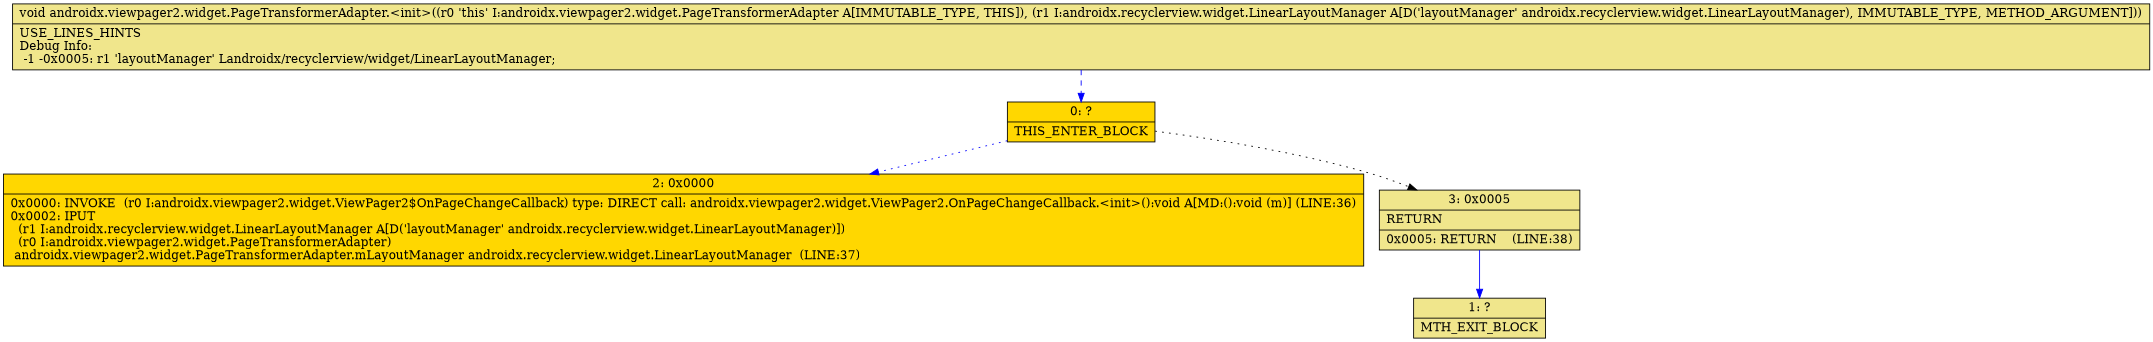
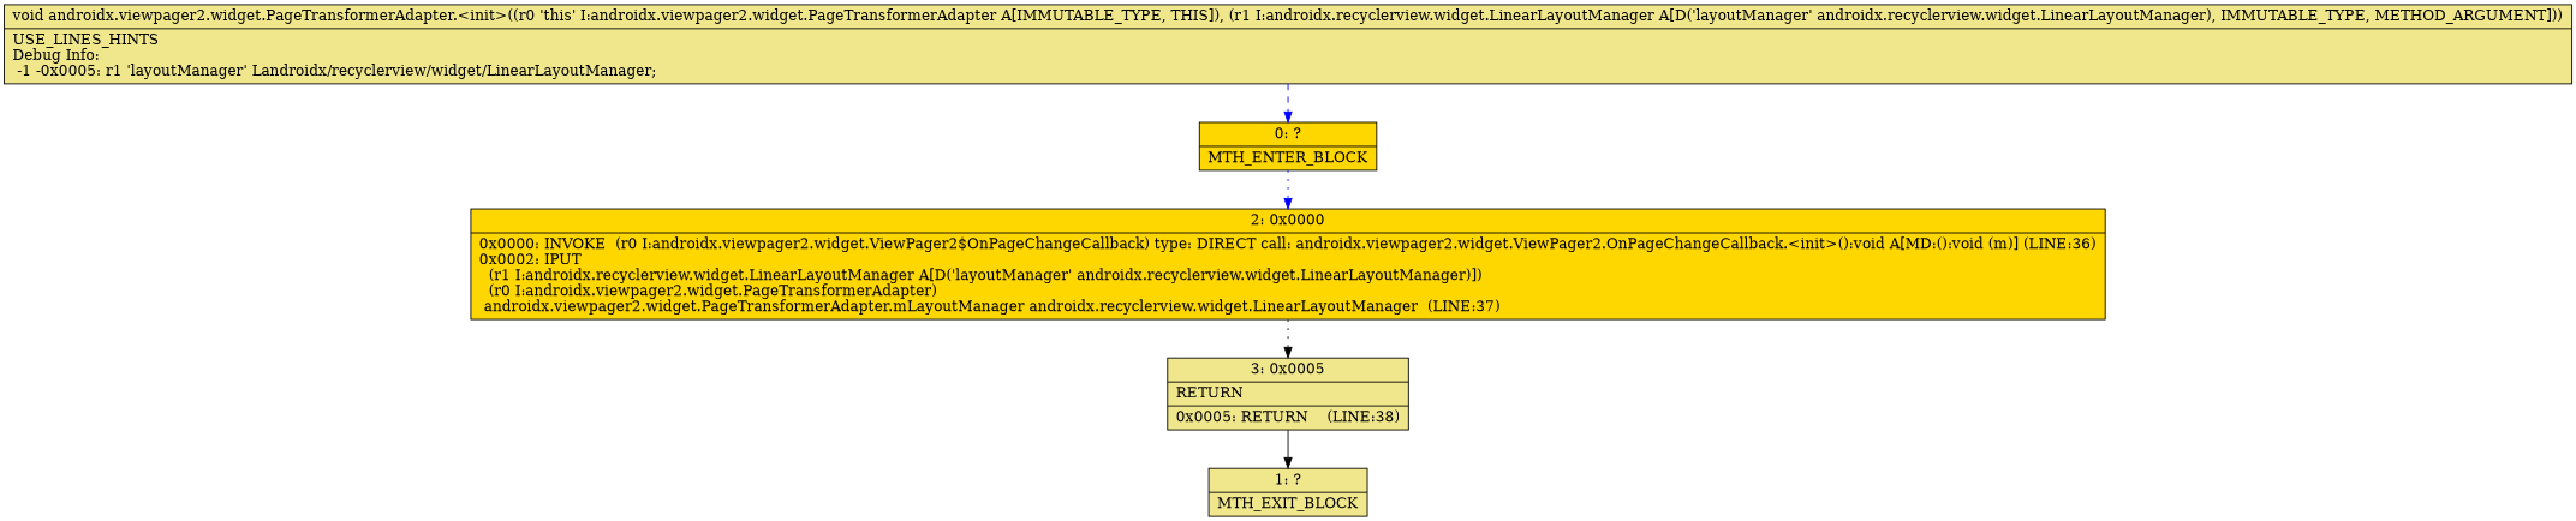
  digraph {
    node [fillcolor=khaki shape=record style=filled]
    edge [color=blue style=dotted]
-   n1 [fillcolor=gold label="{0\:\ ?|THIS_ENTER_BLOCK\l}"]
+   n1 [fillcolor=gold label="{0\:\ ?|MTH_ENTER_BLOCK\l}"]
    n2 [fillcolor=gold label="{2\:\ 0x0000|0x0000: INVOKE  (r0 I:androidx.viewpager2.widget.ViewPager2$OnPageChangeCallback) type: DIRECT call: androidx.viewpager2.widget.ViewPager2.OnPageChangeCallback.\<init\>():void A[MD:():void (m)] (LINE:36)\l0x0002: IPUT  \l  (r1 I:androidx.recyclerview.widget.LinearLayoutManager A[D('layoutManager' androidx.recyclerview.widget.LinearLayoutManager)])\l  (r0 I:androidx.viewpager2.widget.PageTransformerAdapter)\l androidx.viewpager2.widget.PageTransformerAdapter.mLayoutManager androidx.recyclerview.widget.LinearLayoutManager  (LINE:37)\l}"]
    n3 [label="{3\:\ 0x0005|RETURN\l|0x0005: RETURN    (LINE:38)\l}"]
    n4 [label="{1\:\ ?|MTH_EXIT_BLOCK\l}"]
    n5 [label="{void androidx.viewpager2.widget.PageTransformerAdapter.\<init\>((r0 'this' I:androidx.viewpager2.widget.PageTransformerAdapter A[IMMUTABLE_TYPE, THIS]), (r1 I:androidx.recyclerview.widget.LinearLayoutManager A[D('layoutManager' androidx.recyclerview.widget.LinearLayoutManager), IMMUTABLE_TYPE, METHOD_ARGUMENT]))  | USE_LINES_HINTS\lDebug Info:\l  \-1 \-0x0005: r1 'layoutManager' Landroidx\/recyclerview\/widget\/LinearLayoutManager;\l}"]
    n1 -> n2
-   n1 -> n3 [color=black]
-   n3 -> n4 [style=solid]
+   n2 -> n3 [color=black]
+   n3 -> n4 [color=black style=solid]
    n5 -> n1 [style=dashed]
  }
